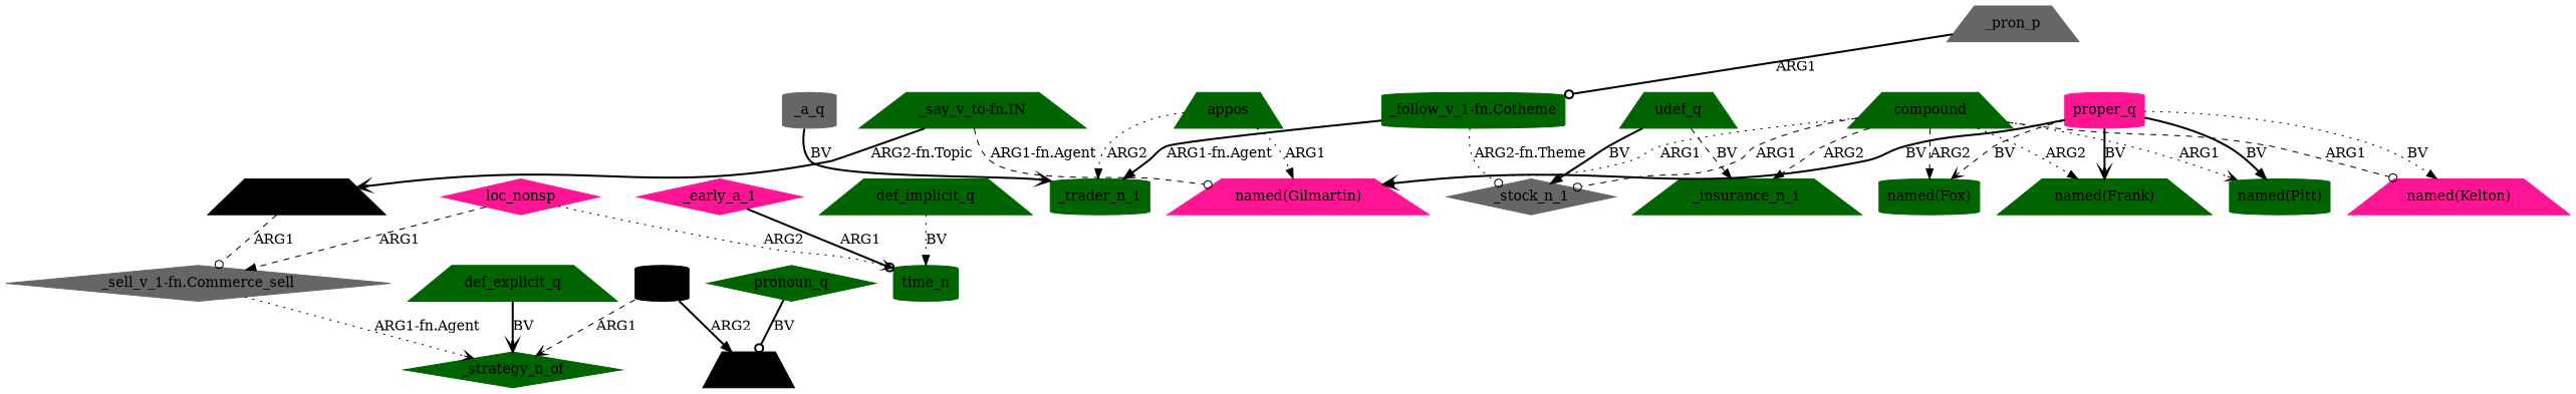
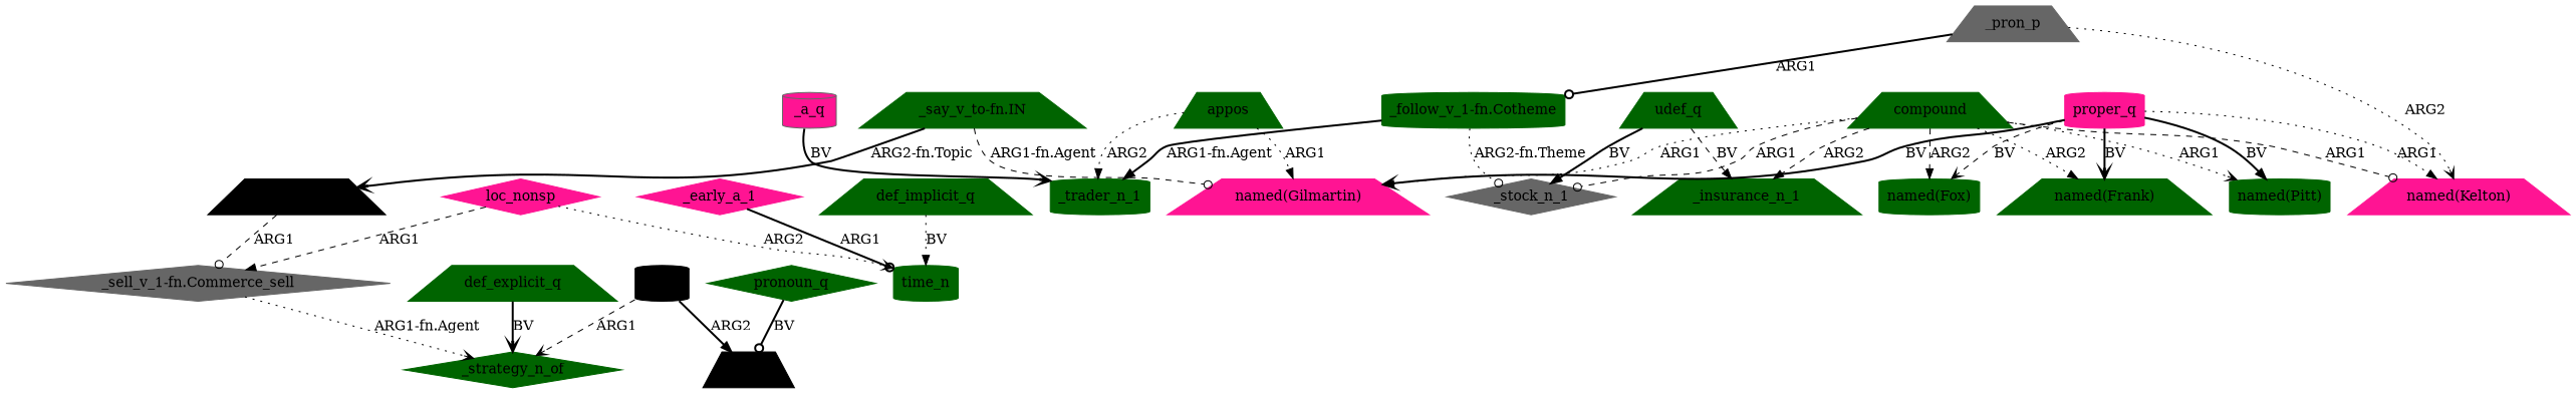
  digraph {
    fontname="DejaVu Serif"
    node [color=darkgreen fontname="DejaVu Serif" shape=trapezium style=filled]
    edge [arrowhead=normal fontname="DejaVu Serif" style=bold]
    eventuality [color=black]
    "_say_v_to-fn.IN"
    "named(Gilmartin)" [color=deeppink]
    "_sell_v_1-fn.Commerce_sell" [color=gray40 shape=diamond]
    _strategy_n_of [shape=diamond]
    compound
    _insurance_n_1
    "named(Pitt)" [shape=cylinder]
    "named(Kelton)" [color=deeppink]
    _stock_n_1 [color=gray40 shape=diamond]
    "named(Fox)" [shape=cylinder]
    "named(Frank)"
    appos
    _trader_n_1 [shape=cylinder]
    poss [color=black shape=cylinder]
    pron [color=black]
    time_n [shape=cylinder]
    def_implicit_q
    udef_q
    proper_q [color=deeppink shape=cylinder]
    "_follow_v_1-fn.Cotheme" [shape=cylinder]
    loc_nonsp [color=deeppink shape=diamond]
    n23 [color=gray40 label=_pron_p]
    pronoun_q [shape=diamond]
-   _a_q [color=gray40 shape=cylinder]
+   _a_q [color=gray40 shape=cylinder fillcolor=deeppink]
    _early_a_1 [color=deeppink shape=diamond]
    def_explicit_q
    eventuality -> "_sell_v_1-fn.Commerce_sell" [arrowhead=odot label=ARG1 style=dashed]
    "_say_v_to-fn.IN" -> eventuality [arrowhead=vee label="ARG2-fn.Topic"]
    "_say_v_to-fn.IN" -> "named(Gilmartin)" [arrowhead=odot label="ARG1-fn.Agent" style=dashed]
    "_sell_v_1-fn.Commerce_sell" -> _strategy_n_of [arrowhead=vee label="ARG1-fn.Agent" style=dotted]
    compound -> "named(Gilmartin)" [label=ARG1 style=dotted]
    compound -> _insurance_n_1 [label=ARG2 style=dashed]
    compound -> "named(Pitt)" [arrowhead=vee label=ARG1 style=dotted]
    compound -> "named(Kelton)" [arrowhead=odot label=ARG1 style=dashed]
    compound -> _stock_n_1 [arrowhead=odot label=ARG1 style=dashed]
    compound -> "named(Fox)" [label=ARG2 style=dashed]
    compound -> "named(Frank)" [label=ARG2 style=dotted]
    appos -> "named(Gilmartin)" [label=ARG1 style=dotted]
    appos -> _trader_n_1 [label=ARG2 style=dotted]
    poss -> _strategy_n_of [arrowhead=vee label=ARG1 style=dashed]
    poss -> pron [label=ARG2]
    def_implicit_q -> time_n [label=BV style=dotted]
    udef_q -> _insurance_n_1 [label=BV style=dashed]
    udef_q -> _stock_n_1 [label=BV]
    proper_q -> "named(Gilmartin)" [arrowhead=vee label=BV]
    proper_q -> "named(Pitt)" [label=BV]
-   proper_q -> "named(Kelton)" [label=BV style=dotted]
+   proper_q -> "named(Kelton)" [label=ARG1 style=dotted]
    proper_q -> "named(Fox)" [arrowhead=vee label=BV style=dashed]
    proper_q -> "named(Frank)" [arrowhead=vee label=BV]
    "_follow_v_1-fn.Cotheme" -> _stock_n_1 [arrowhead=odot label="ARG2-fn.Theme" style=dotted]
    "_follow_v_1-fn.Cotheme" -> _trader_n_1 [label="ARG1-fn.Agent"]
    loc_nonsp -> "_sell_v_1-fn.Commerce_sell" [label=ARG1 style=dashed]
    loc_nonsp -> time_n [arrowhead=vee label=ARG2 style=dotted]
+   n23 -> "named(Kelton)" [arrowhead=vee label=ARG2 style=dotted]
    n23 -> "_follow_v_1-fn.Cotheme" [arrowhead=odot label=ARG1]
    pronoun_q -> pron [arrowhead=odot label=BV]
    _a_q -> _trader_n_1 [arrowhead=vee label=BV]
    _early_a_1 -> time_n [arrowhead=odot label=ARG1]
    def_explicit_q -> _strategy_n_of [arrowhead=vee label=BV]
  }
